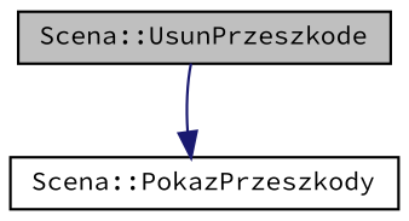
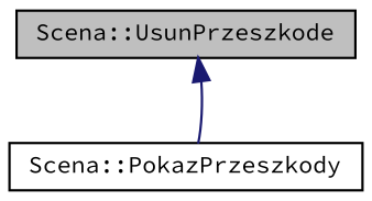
  digraph {
    rankdir=TB
    fontname="Source Code Pro"
    node [color=black fontname="Source Code Pro" fontsize=10 shape=record style=filled]
    n1 [fillcolor=grey75 fontcolor=black height=0.2 label="Scena::UsunPrzeszkode" width=0.4]
    n2 [fillcolor=white height=0.2 label="Scena::PokazPrzeszkody" width=0.4]
-   n1 -> n2 [color=midnightblue fontname="Source Code Pro" fontsize=10 labelfontname=FreeSans labelfontsize=10 style=solid]
+   n2 -> n1 [color=midnightblue fontname="Source Code Pro" fontsize=10 labelfontname=FreeSans labelfontsize=10 style=solid]
  }
